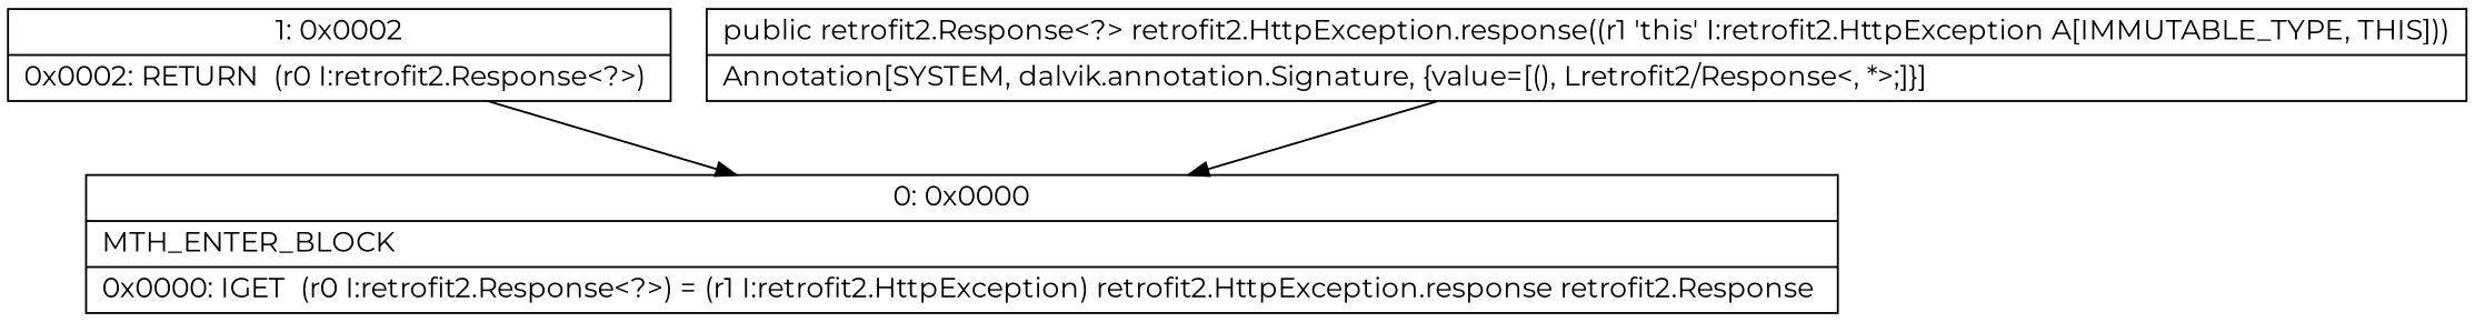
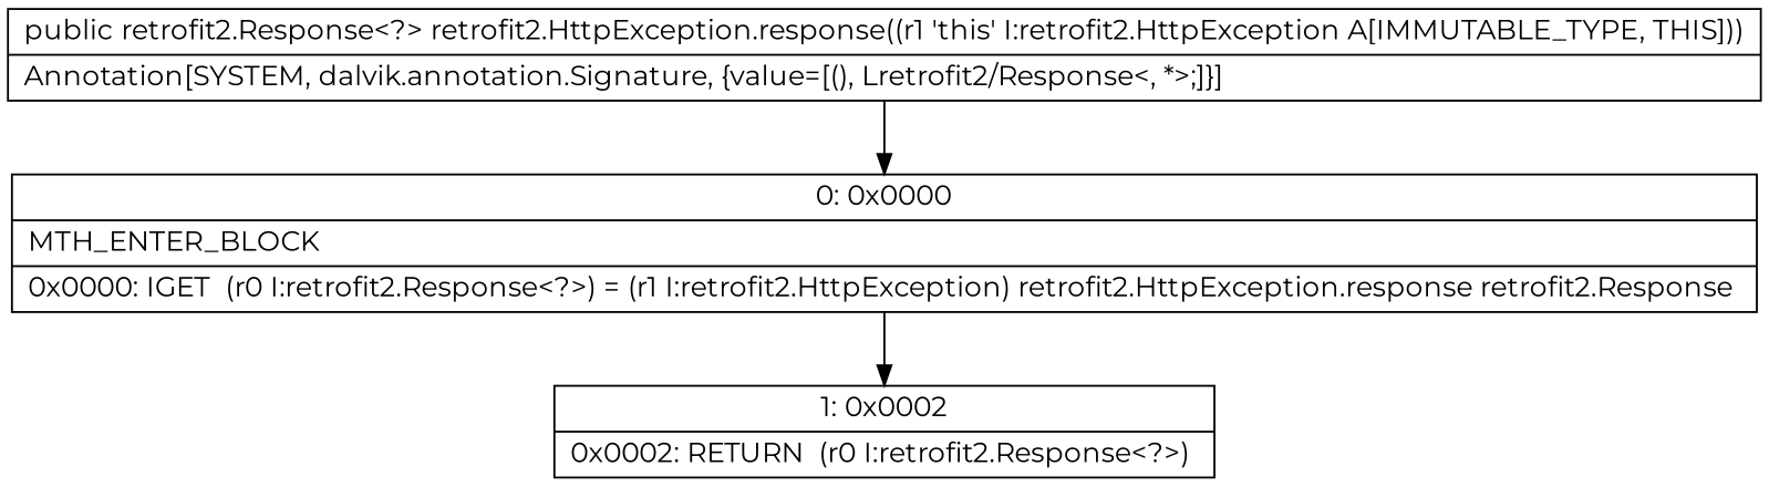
  digraph {
    fontname=Montserrat
    node [shape=record fontname=Montserrat]
    edge [fontname=Montserrat]
    n1 [label="{0\:\ 0x0000|MTH_ENTER_BLOCK\l|0x0000: IGET  (r0 I:retrofit2.Response\<?\>) = (r1 I:retrofit2.HttpException) retrofit2.HttpException.response retrofit2.Response \l}"]
    n2 [label="{1\:\ 0x0002|0x0002: RETURN  (r0 I:retrofit2.Response\<?\>) \l}"]
    n3 [label="{public retrofit2.Response\<?\> retrofit2.HttpException.response((r1 'this' I:retrofit2.HttpException A[IMMUTABLE_TYPE, THIS]))  | Annotation[SYSTEM, dalvik.annotation.Signature, \{value=[(), Lretrofit2\/Response\<, *\>;]\}]\l}"]
-   n2 -> n1
+   n1 -> n2
    n3 -> n1
  }
